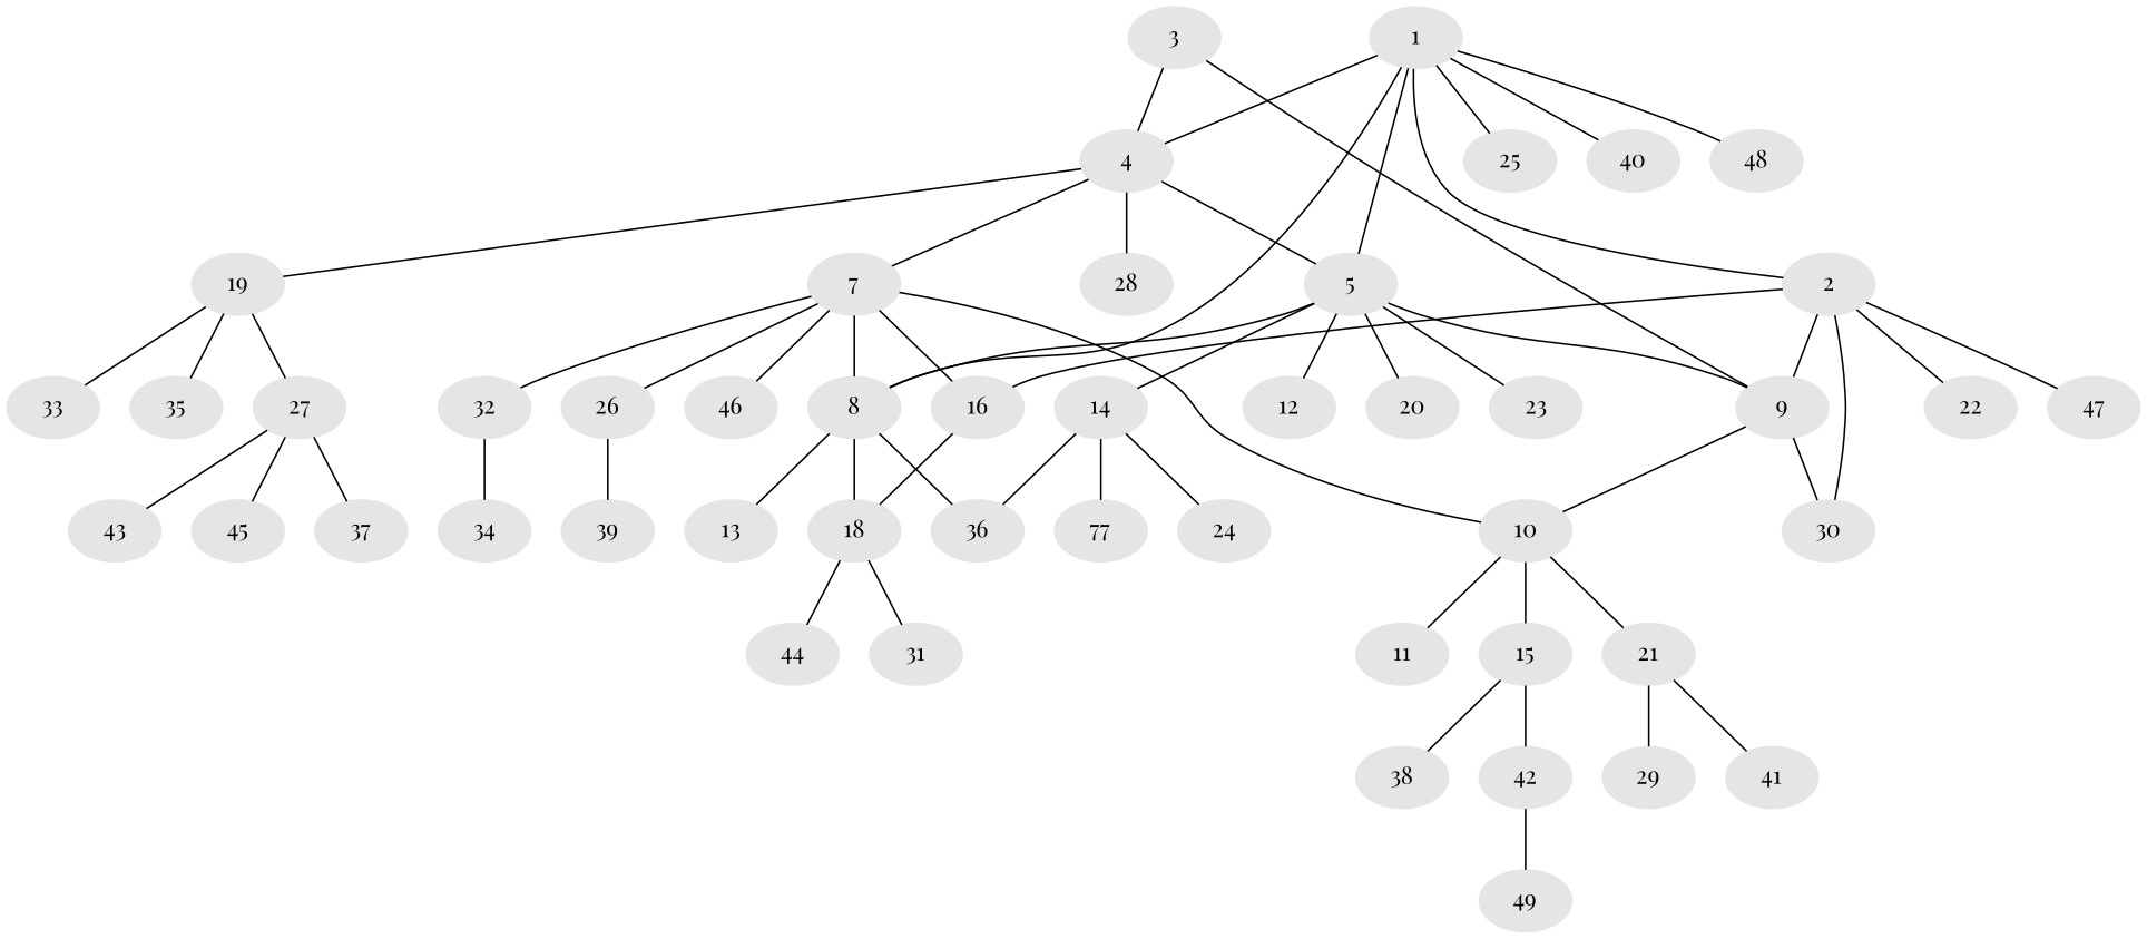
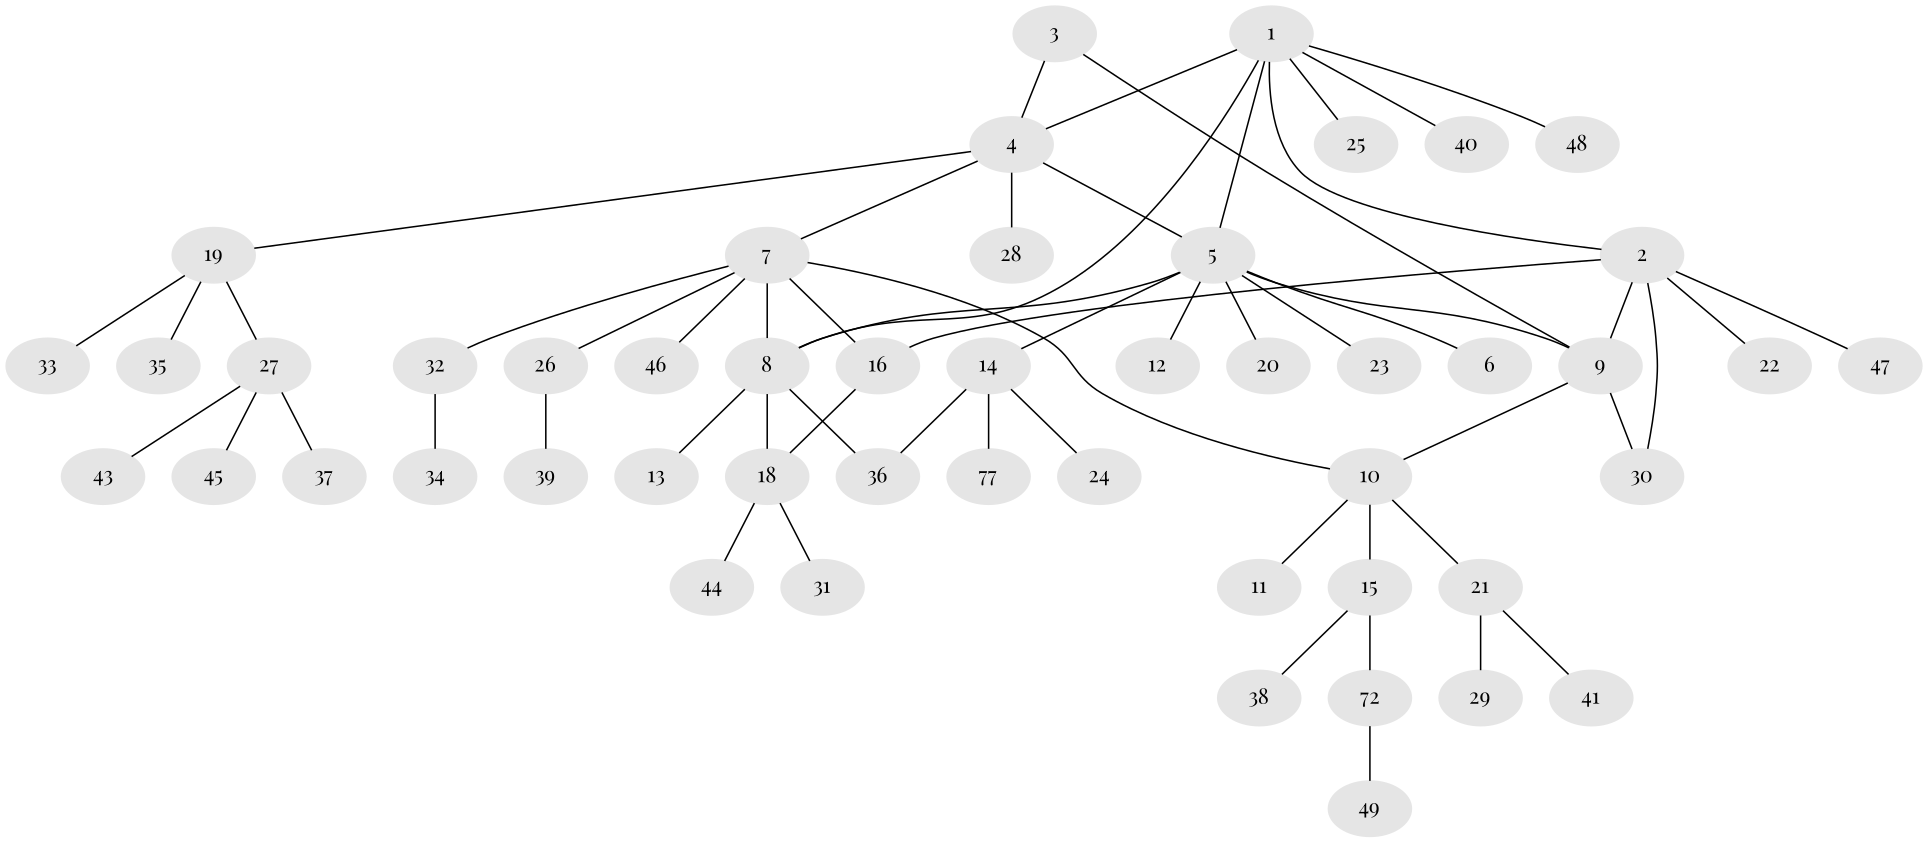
  graph {
    fontname="Playfair Display"
    node [color=gray90 fontname="Playfair Display" style=filled]
    edge [fontname="Playfair Display"]
    1
    2
    4
    5
    8
    25
    40
    48
    9
    16
    22
    30
    47
    7
    19
    28
+   6
    12
    14
    20
    23
    13
    18
    36
    10
    3
    26
    32
    46
    27
    33
    35
    n33 [label=77]
    24
    11
    15
    21
    39
    34
    31
    44
    38
-   42
+   42 [label=72]
    29
    41
    49
    43
    37
    45
    1 -- 2
    1 -- 4
    1 -- 5
    1 -- 8
    1 -- 25
    1 -- 40
    1 -- 48
    2 -- 9
    2 -- 16
    2 -- 22
    2 -- 30
    2 -- 47
    4 -- 5
    4 -- 7
    4 -- 19
    4 -- 28
    5 -- 8
    5 -- 9
+   5 -- 6
    5 -- 12
    5 -- 14
    5 -- 20
    5 -- 23
    8 -- 13
    8 -- 18
    8 -- 36
    9 -- 30
    9 -- 10
    16 -- 18
    7 -- 8
    7 -- 16
    7 -- 10
    7 -- 26
    7 -- 32
    7 -- 46
    19 -- 27
    19 -- 33
    19 -- 35
    14 -- 36
    14 -- n33
    14 -- 24
    18 -- 31
    18 -- 44
    10 -- 11
    10 -- 15
    10 -- 21
    3 -- 4
    3 -- 9
    26 -- 39
    32 -- 34
    27 -- 43
    27 -- 37
    27 -- 45
    15 -- 38
    15 -- 42
    21 -- 29
    21 -- 41
    42 -- 49
  }
